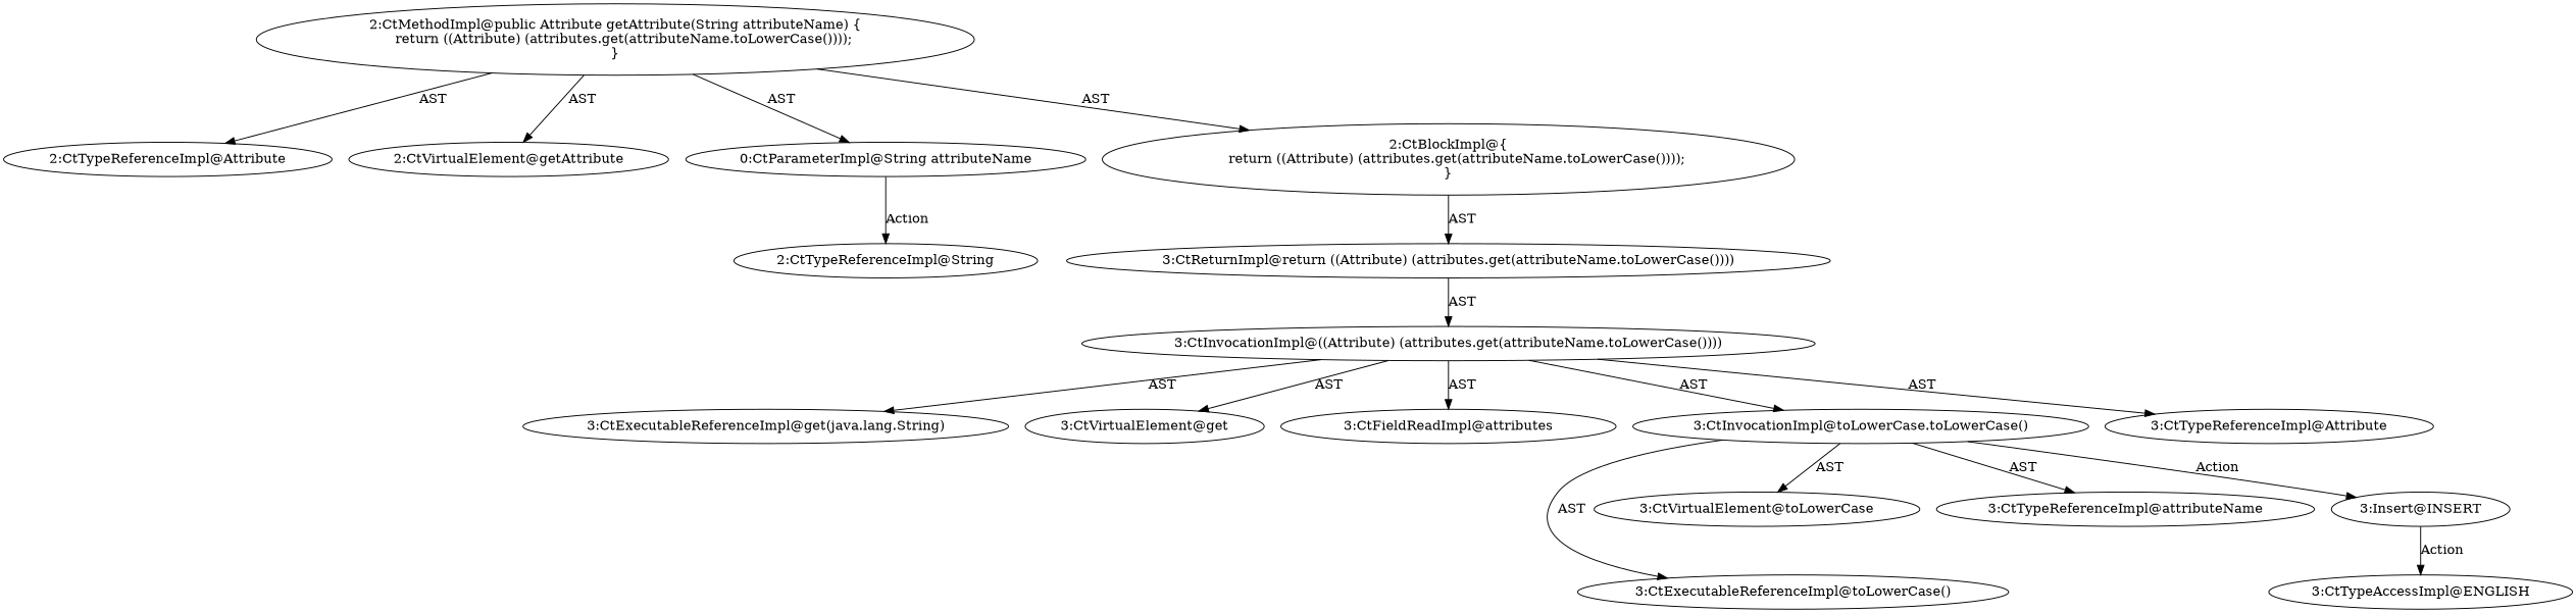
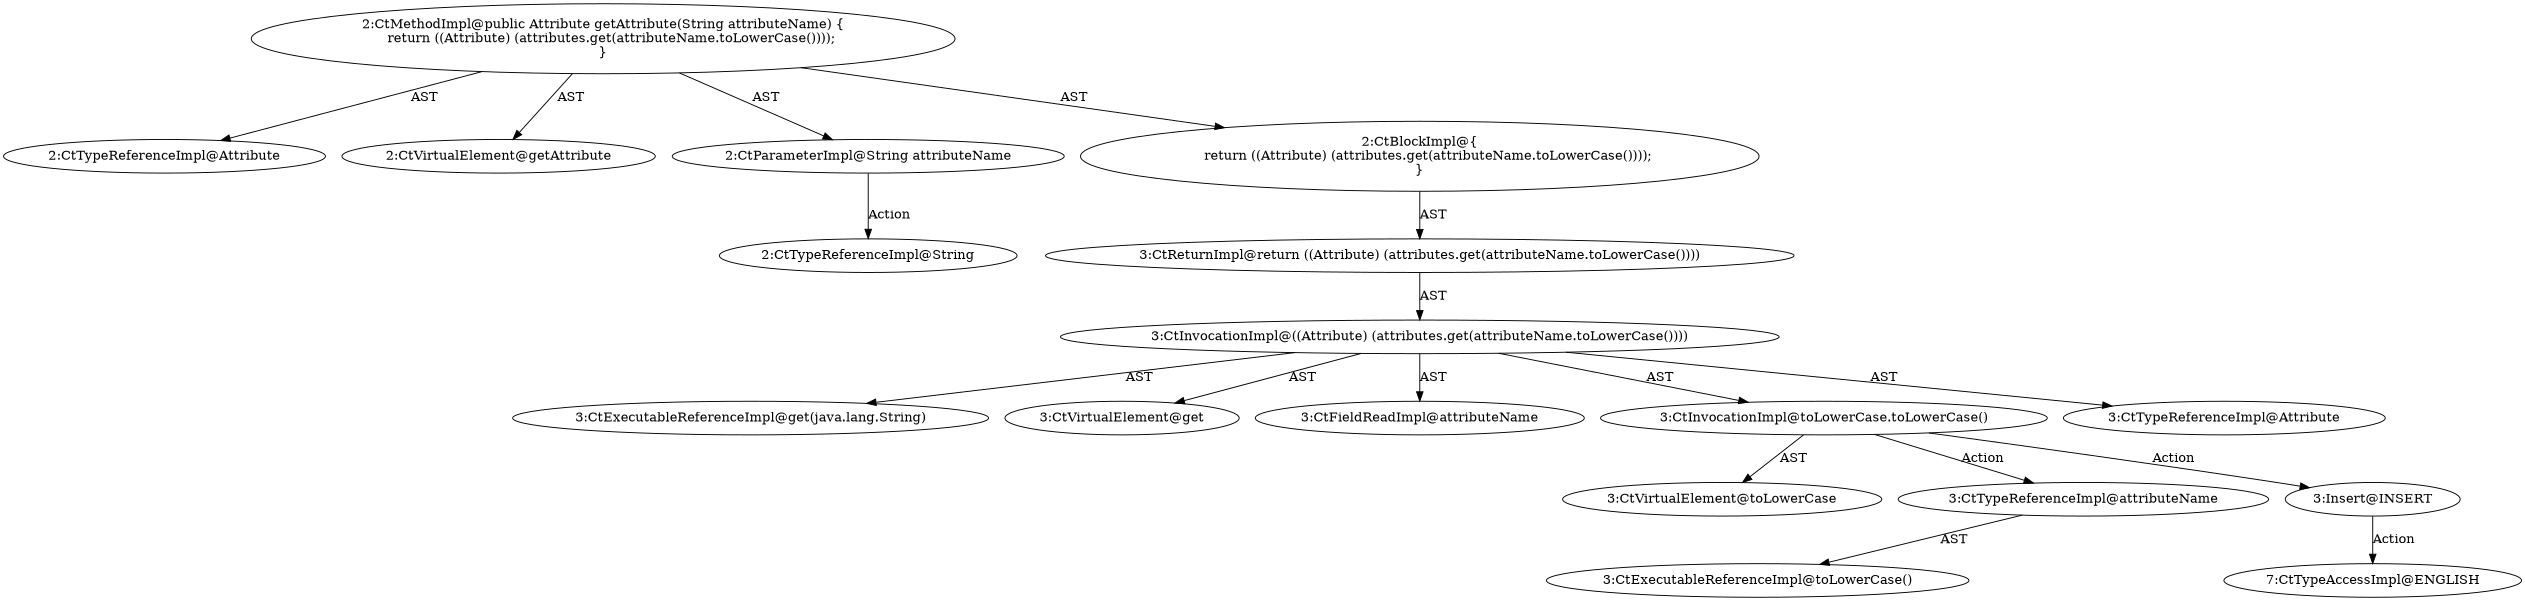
  digraph {
    node [shape=ellipse]
    n1 [label="2:CtTypeReferenceImpl@Attribute"]
    n2 [label="2:CtVirtualElement@getAttribute"]
-   n3 [label="0:CtParameterImpl@String attributeName"]
+   n3 [label="2:CtParameterImpl@String attributeName"]
    n4 [label="2:CtTypeReferenceImpl@String"]
    n5 [label="3:CtExecutableReferenceImpl@get(java.lang.String)"]
    n6 [label="3:CtVirtualElement@get"]
-   n7 [label="3:CtFieldReadImpl@attributes"]
+   n7 [label="3:CtFieldReadImpl@attributeName"]
    n8 [label="3:CtExecutableReferenceImpl@toLowerCase()"]
    n9 [label="3:CtVirtualElement@toLowerCase"]
    n10 [label="3:CtTypeReferenceImpl@attributeName"]
    n11 [label="3:CtInvocationImpl@toLowerCase.toLowerCase()"]
    n12 [label="3:Insert@INSERT"]
-   n13 [label="3:CtTypeAccessImpl@ENGLISH"]
+   n13 [label="7:CtTypeAccessImpl@ENGLISH"]
    n14 [label="3:CtInvocationImpl@((Attribute) (attributes.get(attributeName.toLowerCase())))"]
    n15 [label="3:CtTypeReferenceImpl@Attribute"]
    n16 [label="3:CtReturnImpl@return ((Attribute) (attributes.get(attributeName.toLowerCase())))"]
    n17 [label="2:CtBlockImpl@\{\n    return ((Attribute) (attributes.get(attributeName.toLowerCase())));\n\}"]
    n18 [label="2:CtMethodImpl@public Attribute getAttribute(String attributeName) \{\n    return ((Attribute) (attributes.get(attributeName.toLowerCase())));\n\}"]
    n3 -> n4 [label=Action]
-   n11 -> n8 [label=AST]
+   n10 -> n8 [label=AST]
    n11 -> n9 [label=AST]
-   n11 -> n10 [label=AST]
+   n11 -> n10 [label=Action]
    n11 -> n12 [label=Action]
    n12 -> n13 [label=Action]
    n14 -> n5 [label=AST]
    n14 -> n6 [label=AST]
    n14 -> n7 [label=AST]
    n14 -> n11 [label=AST]
    n14 -> n15 [label=AST]
    n16 -> n14 [label=AST]
    n17 -> n16 [label=AST]
    n18 -> n1 [label=AST]
    n18 -> n2 [label=AST]
    n18 -> n3 [label=AST]
    n18 -> n17 [label=AST]
  }
